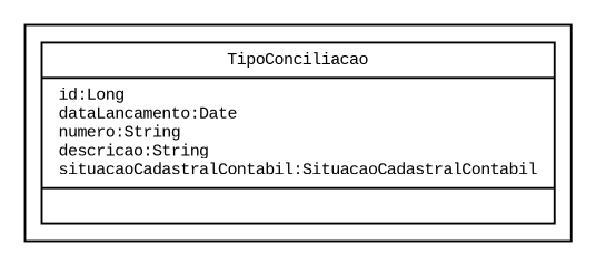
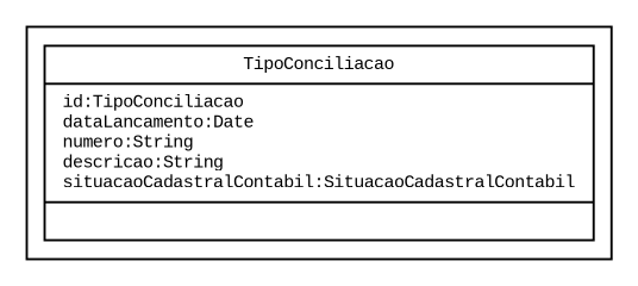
  digraph {
    fontname="Liberation Mono"
    fontsize=8
-   n1 [fontname="Liberation Mono" fontsize=8 label="{TipoConciliacao|id:Long\ldataLancamento:Date\lnumero:String\ldescricao:String\lsituacaoCadastralContabil:SituacaoCadastralContabil\l|\l}" shape=record]
+   n1 [fontname="Liberation Mono" fontsize=8 label="{TipoConciliacao|id:TipoConciliacao\ldataLancamento:Date\lnumero:String\ldescricao:String\lsituacaoCadastralContabil:SituacaoCadastralContabil\l|\l}" shape=record]
    subgraph cluster_1 {
      n1
    }
  }
